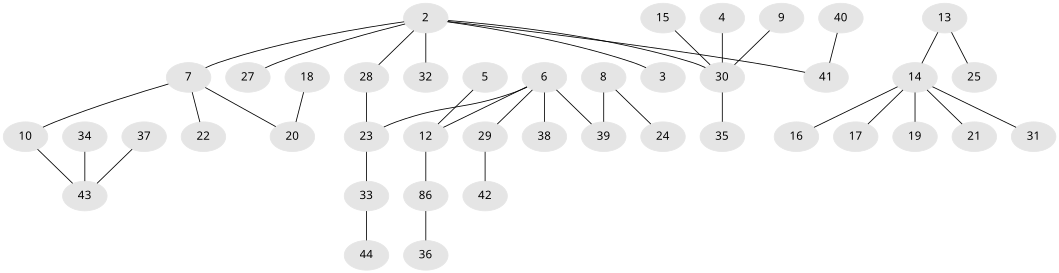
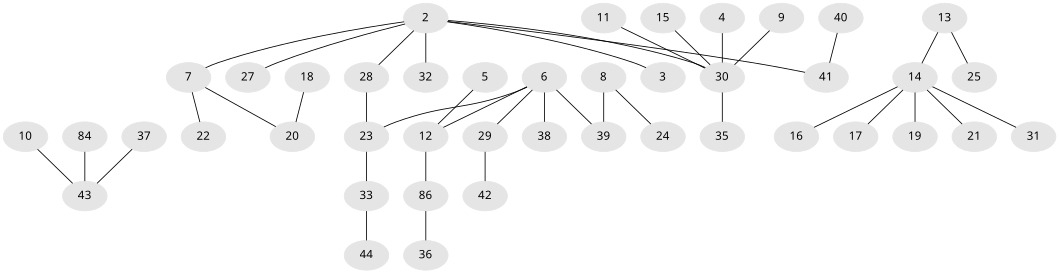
  graph {
    fontname="Noto Sans"
    node [color=gray90 fontname="Noto Sans" style=filled]
    edge [fontname="Noto Sans" weight=1.0]
    2
    3
    7
    27
    28
    30
    32
    41
    14
    16
    17
    19
    21
    31
    10
    20
    22
    23
    33
    35
    4
    5
    12
    n24 [label=86]
    6
    29
    38
    39
    42
    43
    8
    24
    9
+   11
    36
    13
    25
    15
    18
    44
-   34
+   34 [label=84]
    37
    40
    2 -- 3
    2 -- 7
    2 -- 27
    2 -- 28
    2 -- 30
    2 -- 32
    2 -- 41
-   7 -- 10
    7 -- 20
    7 -- 22
    28 -- 23
    30 -- 35
    14 -- 16
    14 -- 17
    14 -- 19
    14 -- 21
    14 -- 31
    10 -- 43
    23 -- 33
    33 -- 44
    4 -- 30
    5 -- 12
    12 -- n24
    n24 -- 36
    6 -- 23
    6 -- 12
    6 -- 29
    6 -- 38
    6 -- 39
    29 -- 42
    8 -- 39
    8 -- 24
    9 -- 30
+   11 -- 30
    13 -- 14
    13 -- 25
    15 -- 30
    18 -- 20
    34 -- 43
    37 -- 43
    40 -- 41
  }
